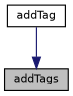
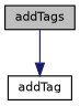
  digraph {
    rankdir=TB
    node [color=black fontname=Helvetica fontsize=10 shape=record style=filled]
    n1 [fillcolor=grey75 fontcolor=black height=0.2 label=addTags width=0.4]
    n2 [fillcolor=white height=0.2 label=addTag width=0.4]
-   n2 -> n1 [color=midnightblue fontname=Helvetica fontsize=10 labelfontname=Helvetica labelfontsize=10 style=solid]
+   n1 -> n2 [color=midnightblue fontname=Helvetica fontsize=10 labelfontname=Helvetica labelfontsize=10 style=solid]
  }
